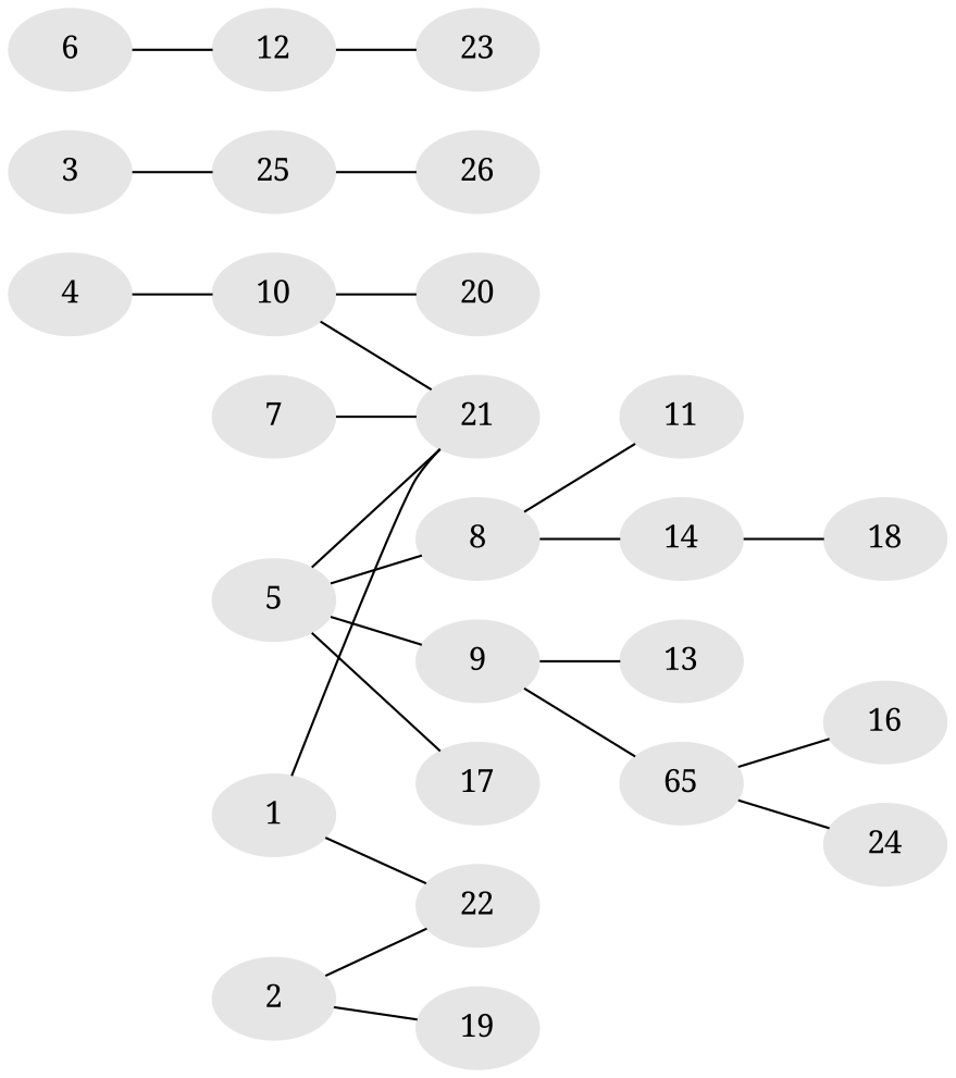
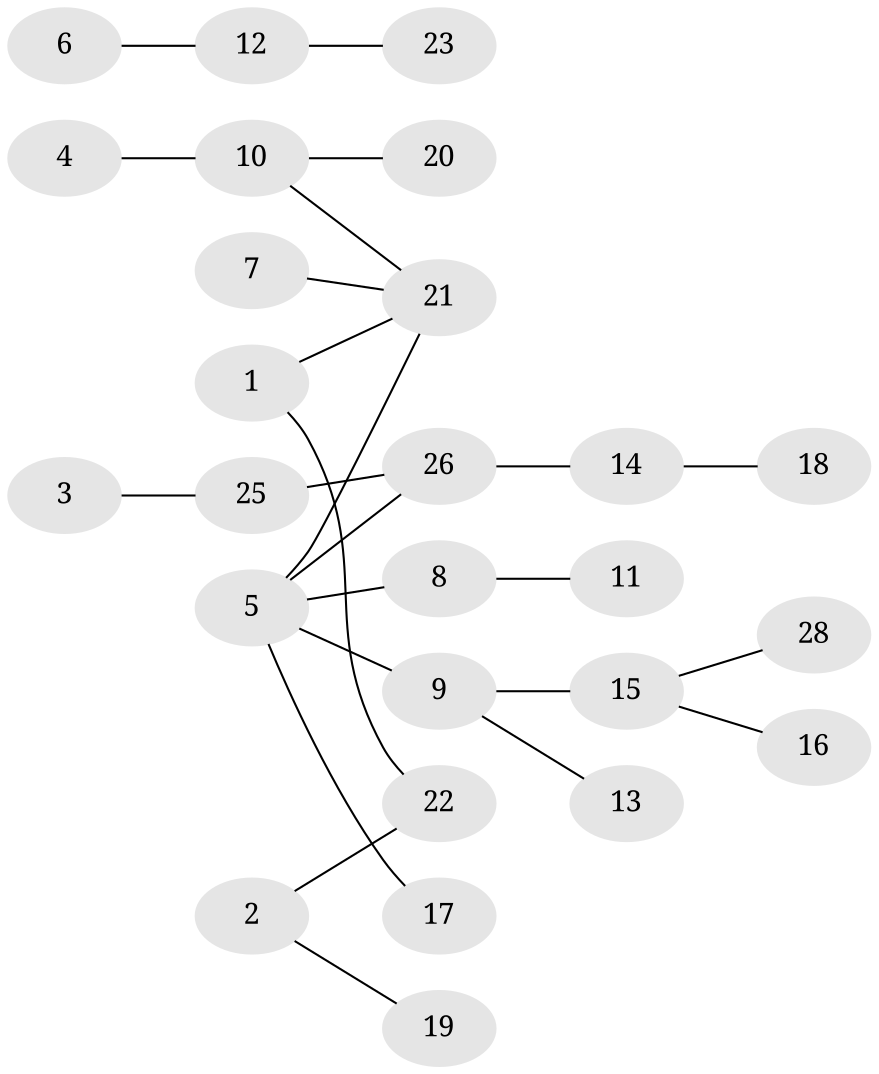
  graph {
    fontname="Noto Serif"
    rankdir=LR
    node [color=gray90 fontname="Noto Serif" style=filled]
    edge [fontname="Noto Serif" weight=1.0]
    1
    21
    22
    2
    19
    3
    25
    26
    4
    10
    20
    5
    8
    9
    17
    11
    14
    13
-   15 [label=65]
+   15
    6
    12
    23
    7
    18
    16
-   24
+   24 [label=28]
    1 -- 21
    1 -- 22
    2 -- 22
    2 -- 19
    3 -- 25
    25 -- 26
    4 -- 10
    10 -- 21
    10 -- 20
    5 -- 21
+   5 -- 26
    5 -- 8
    5 -- 9
    5 -- 17
    8 -- 11
-   8 -- 14
+   26 -- 14
    9 -- 13
    9 -- 15
    14 -- 18
    15 -- 16
    15 -- 24
    6 -- 12
    12 -- 23
    7 -- 21
  }
